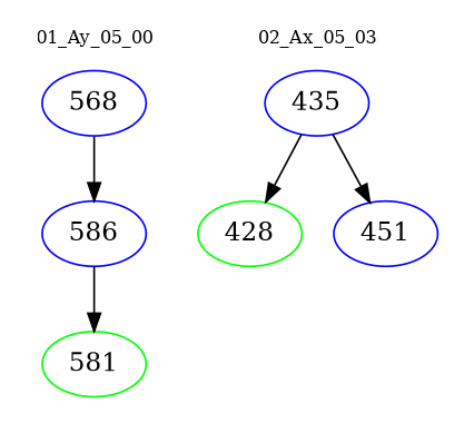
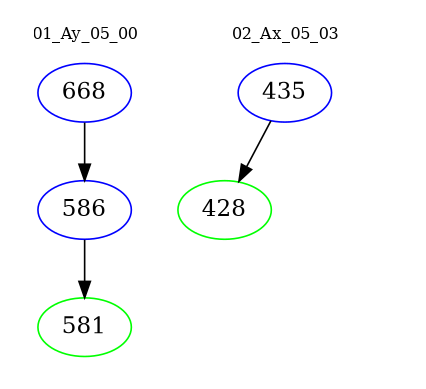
  digraph {
    node [color=blue]
    edge [color=black]
-   n1 [label=568]
+   n1 [label=668]
    n2 [color=green label=581]
    n3 [label=586]
    n4 [label=435]
    n5 [color=green label=428]
-   n6 [label=451]
    subgraph cluster_1 {
      color=white
      fontsize=10
      label="01_Ay_05_00"
      n1
      n2
      n3
    }
    subgraph cluster_2 {
      color=white
      fontsize=10
      label="02_Ax_05_03"
      n4
      n5
-     n6
    }
    n1 -> n3
    n3 -> n2
    n4 -> n5
-   n4 -> n6
  }
